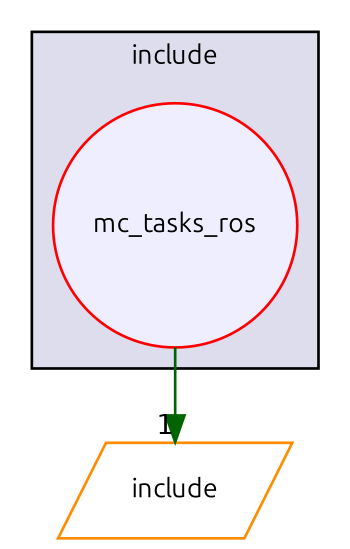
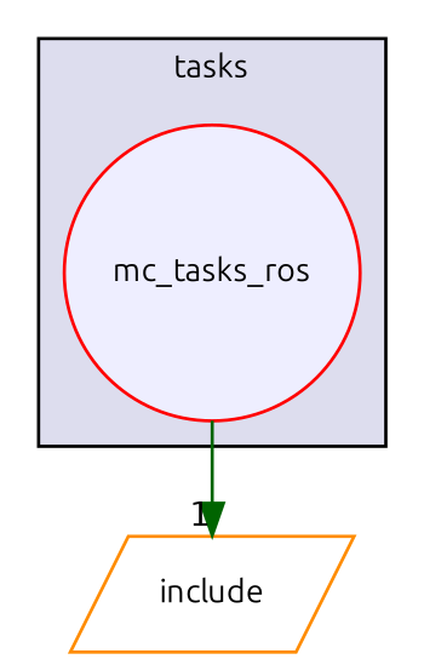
  digraph {
    compound=true
    fontname=Ubuntu
    node [fontname=Ubuntu fontsize=10 style=filled]
    n1 [fillcolor="#eeeeff" label=mc_tasks_ros pencolor=black shape=circle color=red]
    n2 [color=darkorange fillcolor=white label=include shape=parallelogram]
    subgraph cluster_1 {
      bgcolor="#ddddee"
      fontsize=10
-     label=include
+     label=tasks
      pencolor=black
      n1
    }
    n1 -> n2 [headlabel=1 labeldistance=1.5 labelfontname=Helvetica labelfontsize=10 color=darkgreen fontname=Ubuntu]
  }
